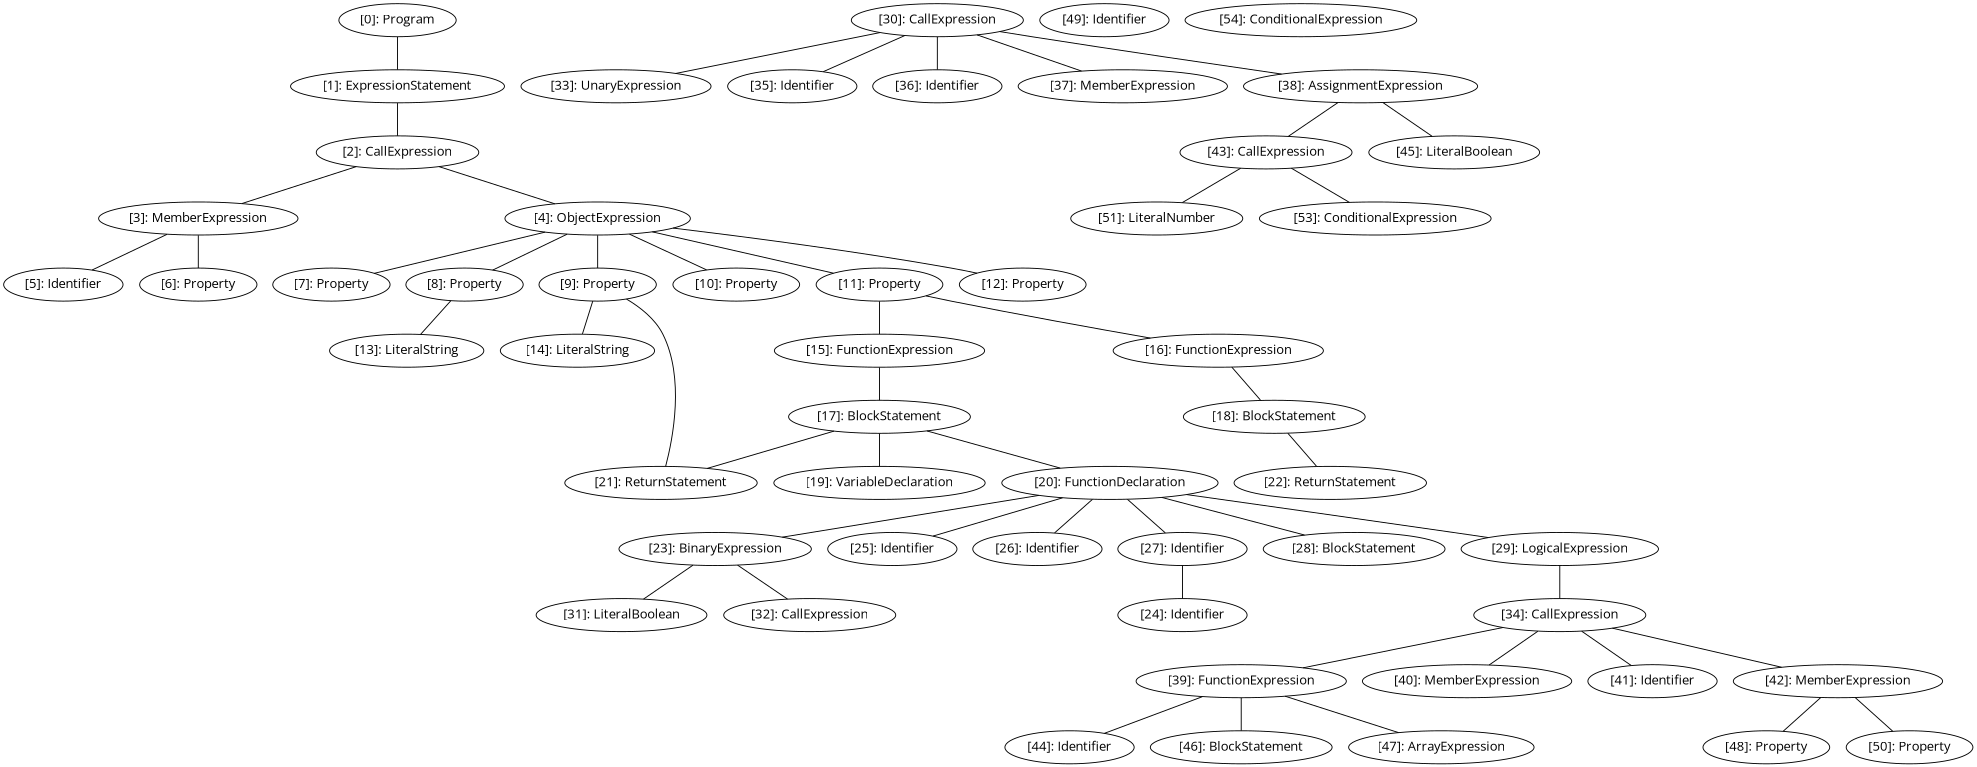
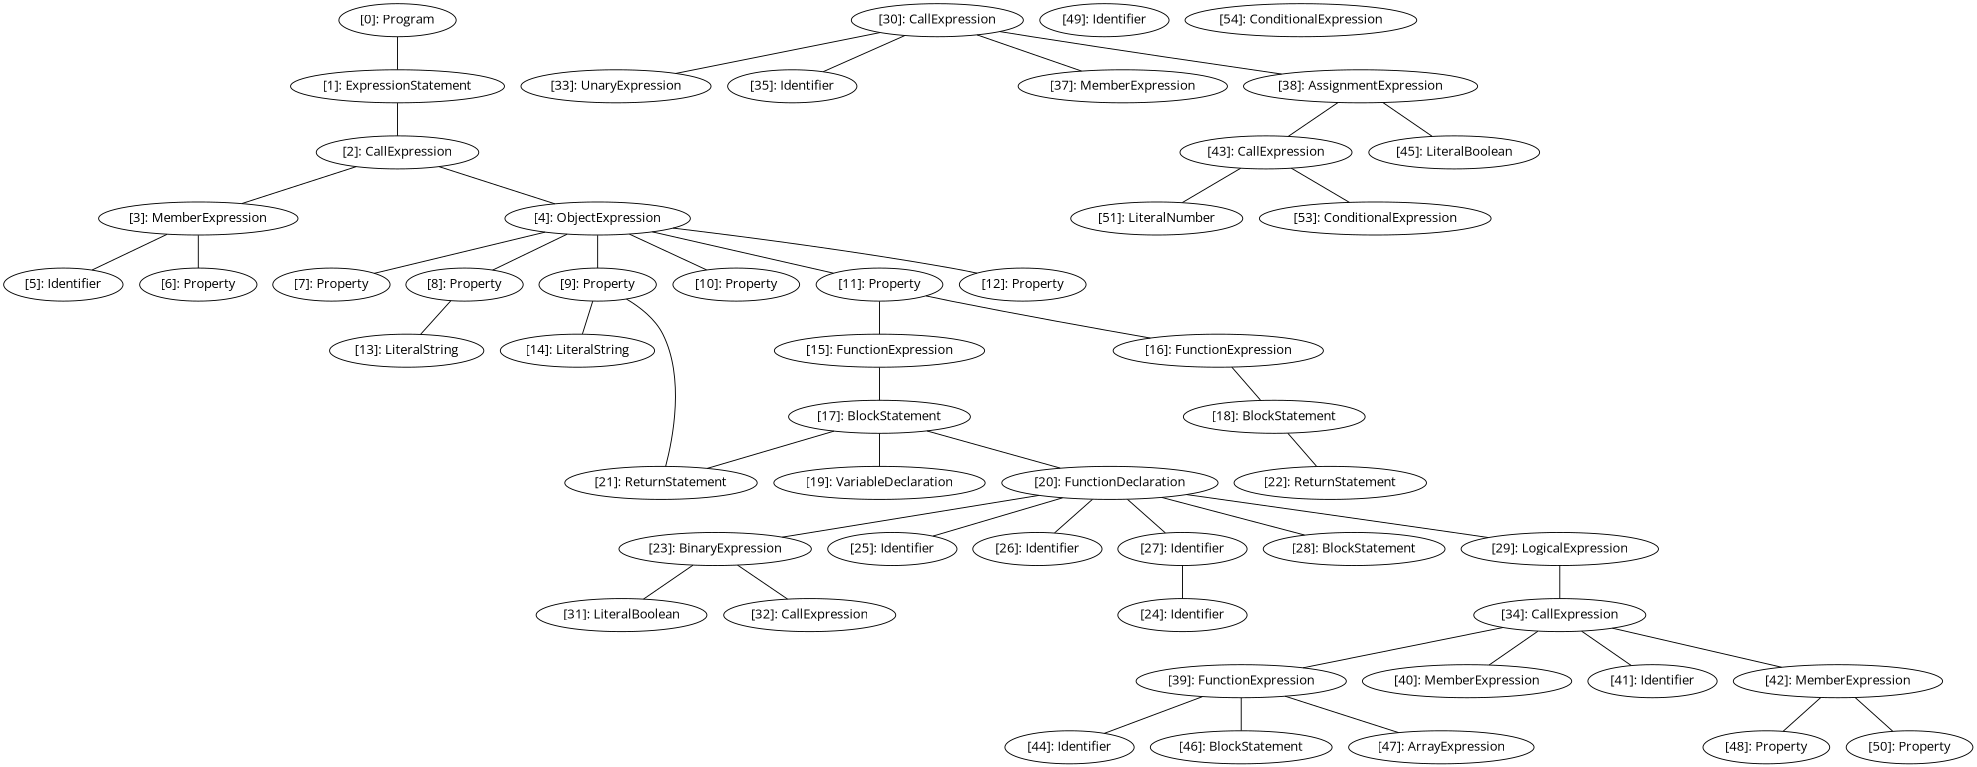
  graph {
    fontname="Open Sans"
    node [fontname="Open Sans"]
    edge [fontname="Open Sans"]
    n1 [label="[0]: Program"]
    n2 [label="[1]: ExpressionStatement"]
    n3 [label="[2]: CallExpression"]
    n4 [label="[3]: MemberExpression"]
    n5 [label="[4]: ObjectExpression"]
    n6 [label="[5]: Identifier"]
    n7 [label="[6]: Property"]
    n8 [label="[7]: Property"]
    n9 [label="[8]: Property"]
    n10 [label="[9]: Property"]
    n11 [label="[10]: Property"]
    n12 [label="[11]: Property"]
    n13 [label="[12]: Property"]
    n14 [label="[13]: LiteralString"]
    n15 [label="[14]: LiteralString"]
    n16 [label="[21]: ReturnStatement"]
    n17 [label="[15]: FunctionExpression"]
    n18 [label="[16]: FunctionExpression"]
    n19 [label="[17]: BlockStatement"]
    n20 [label="[18]: BlockStatement"]
    n21 [label="[19]: VariableDeclaration"]
    n22 [label="[20]: FunctionDeclaration"]
    n23 [label="[22]: ReturnStatement"]
    n24 [label="[23]: BinaryExpression"]
    n25 [label="[25]: Identifier"]
    n26 [label="[26]: Identifier"]
    n27 [label="[27]: Identifier"]
    n28 [label="[28]: BlockStatement"]
    n29 [label="[29]: LogicalExpression"]
    n30 [label="[31]: LiteralBoolean"]
    n31 [label="[32]: CallExpression"]
    n32 [label="[24]: Identifier"]
    n33 [label="[34]: CallExpression"]
    n34 [label="[39]: FunctionExpression"]
    n35 [label="[40]: MemberExpression"]
    n36 [label="[41]: Identifier"]
    n37 [label="[42]: MemberExpression"]
    n38 [label="[30]: CallExpression"]
    n39 [label="[33]: UnaryExpression"]
    n40 [label="[35]: Identifier"]
-   n41 [label="[36]: Identifier"]
    n42 [label="[37]: MemberExpression"]
    n43 [label="[38]: AssignmentExpression"]
    n44 [label="[43]: CallExpression"]
    n45 [label="[45]: LiteralBoolean"]
    n46 [label="[44]: Identifier"]
    n47 [label="[46]: BlockStatement"]
    n48 [label="[47]: ArrayExpression"]
    n49 [label="[48]: Property"]
    n50 [label="[50]: Property"]
    n51 [label="[51]: LiteralNumber"]
    n52 [label="[53]: ConditionalExpression"]
    n53 [label="[49]: Identifier"]
    n54 [label="[54]: ConditionalExpression"]
    n1 -- n2
    n2 -- n3
    n3 -- n4
    n3 -- n5
    n4 -- n6
    n4 -- n7
    n5 -- n8
    n5 -- n9
    n5 -- n10
    n5 -- n11
    n5 -- n12
    n5 -- n13
    n9 -- n14
    n10 -- n15
    n10 -- n16
    n12 -- n17
    n12 -- n18
    n17 -- n19
    n18 -- n20
    n19 -- n16
    n19 -- n21
    n19 -- n22
    n20 -- n23
    n22 -- n24
    n22 -- n25
    n22 -- n26
    n22 -- n27
    n22 -- n28
    n22 -- n29
    n24 -- n30
    n24 -- n31
    n27 -- n32
    n29 -- n33
    n33 -- n34
    n33 -- n35
    n33 -- n36
    n33 -- n37
    n34 -- n46
    n34 -- n47
    n34 -- n48
    n37 -- n49
    n37 -- n50
    n38 -- n39
    n38 -- n40
-   n38 -- n41
    n38 -- n42
    n38 -- n43
    n43 -- n44
    n43 -- n45
    n44 -- n51
    n44 -- n52
  }
